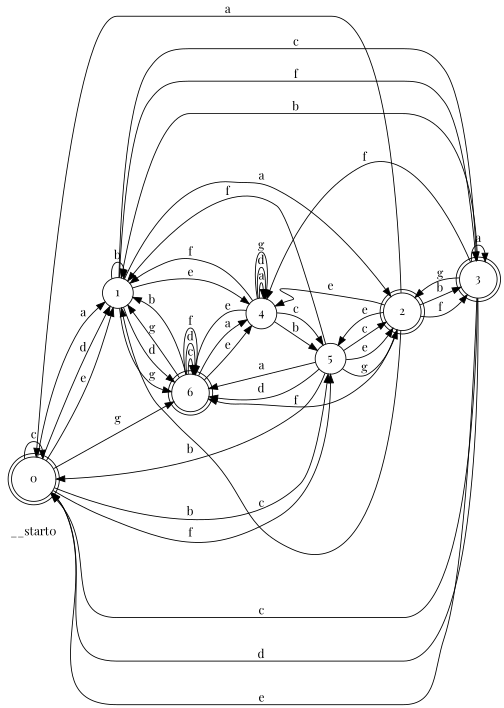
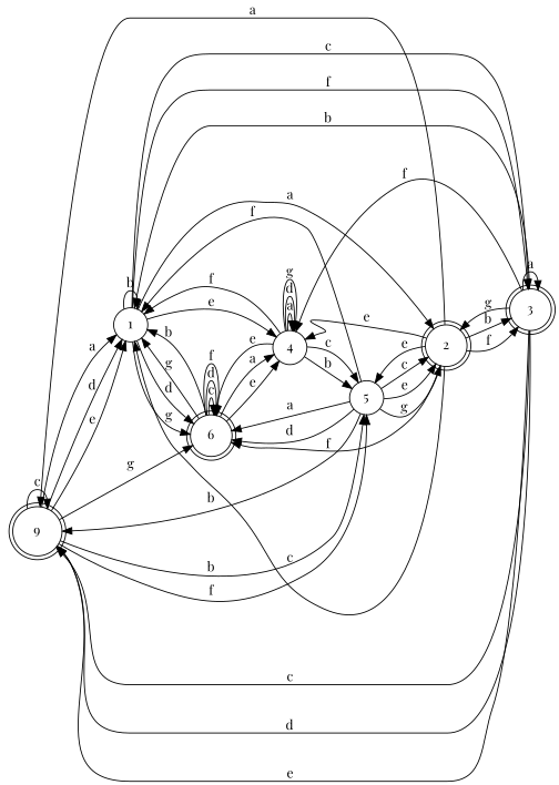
  digraph {
    fontname="Playfair Display"
    rankdir=LR
    node [fontname="Playfair Display" shape=doublecircle color=black fillcolor=white style="rounded,filled"]
    edge [fontname="Playfair Display"]
-   __start0 [shape=none color="" fillcolor="" style=""]
-   n2 [label=0]
+   n2 [label=9]
    n3 [label=1 shape=circle style=filled]
    n4 [label=5 shape=circle style=filled]
    n5 [label=6]
    n6 [label=2]
    n7 [label=3]
    n8 [label=4 shape=circle style=filled]
    n2 -> n2 [label=c]
    n2 -> n3 [label=a]
    n2 -> n3 [label=d]
    n2 -> n3 [label=e]
    n2 -> n4 [label=b]
    n2 -> n4 [label=f]
    n2 -> n5 [label=g]
    n3 -> n3 [label=b]
    n3 -> n5 [label=d]
    n3 -> n5 [label=g]
    n3 -> n6 [label=a]
    n3 -> n7 [label=c]
    n3 -> n7 [label=f]
    n3 -> n8 [label=e]
    n4 -> n2 [label=b]
    n4 -> n3 [label=f]
    n4 -> n5 [label=a]
    n4 -> n5 [label=d]
    n4 -> n6 [label=c]
    n4 -> n6 [label=e]
    n4 -> n6 [label=g]
    n5 -> n3 [label=b]
    n5 -> n3 [label=g]
    n5 -> n5 [label=c]
    n5 -> n5 [label=d]
    n5 -> n5 [label=f]
    n5 -> n8 [label=a]
    n5 -> n8 [label=e]
    n6 -> n2 [label=a]
    n6 -> n3 [label=c]
    n6 -> n4 [label=e]
    n6 -> n5 [label=f]
    n6 -> n7 [label=b]
    n6 -> n7 [label=f]
    n6 -> n8 [label=e]
    n7 -> n2 [label=c]
    n7 -> n2 [label=d]
    n7 -> n2 [label=e]
    n7 -> n3 [label=b]
    n7 -> n6 [label=g]
    n7 -> n7 [label=a]
    n7 -> n8 [label=f]
    n8 -> n3 [label=f]
    n8 -> n4 [label=b]
    n8 -> n4 [label=c]
    n8 -> n5 [label=e]
    n8 -> n8 [label=a]
    n8 -> n8 [label=d]
    n8 -> n8 [label=g]
  }
